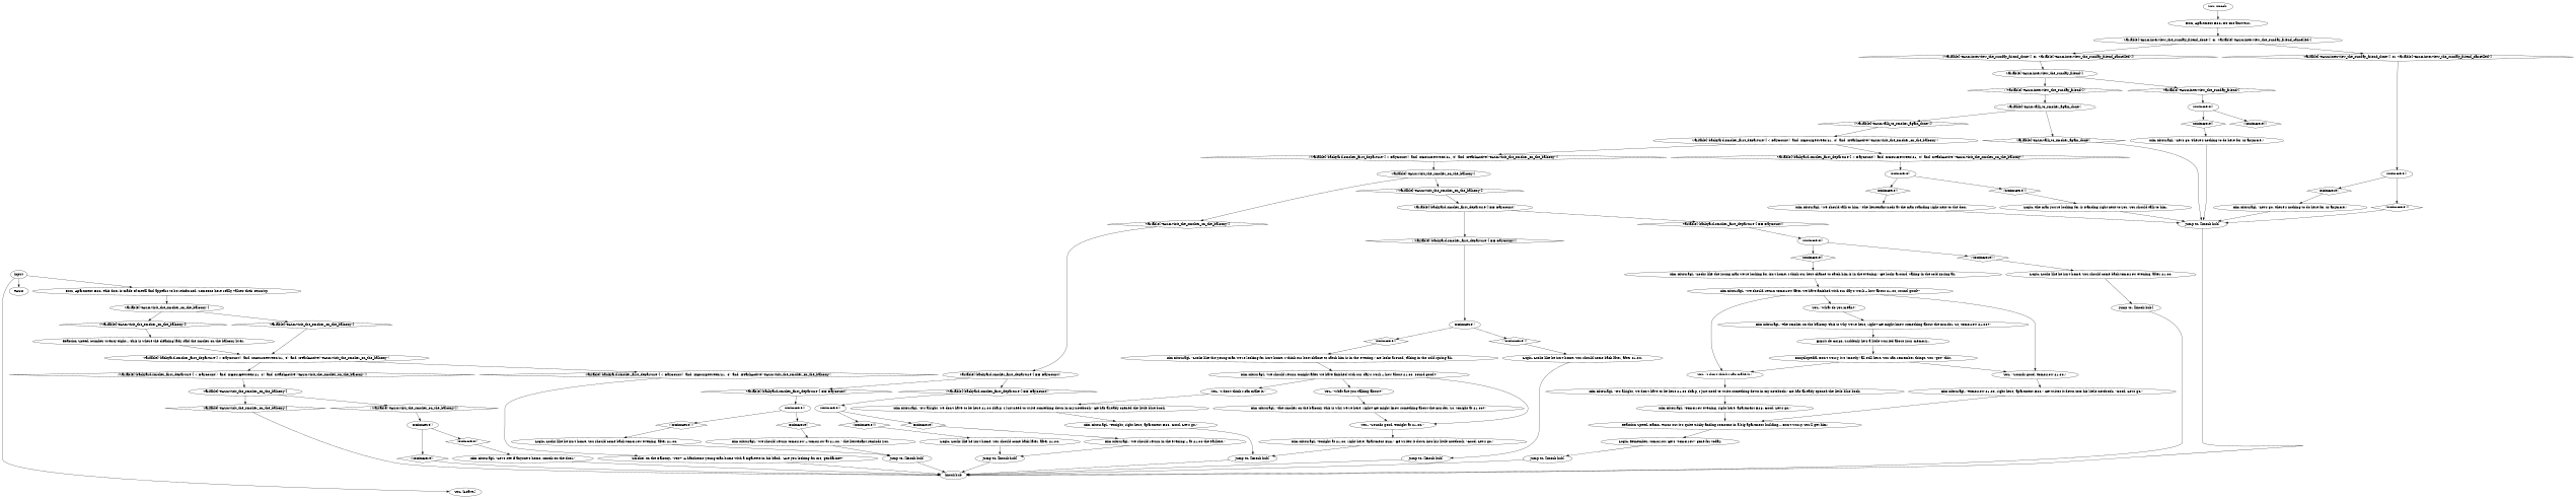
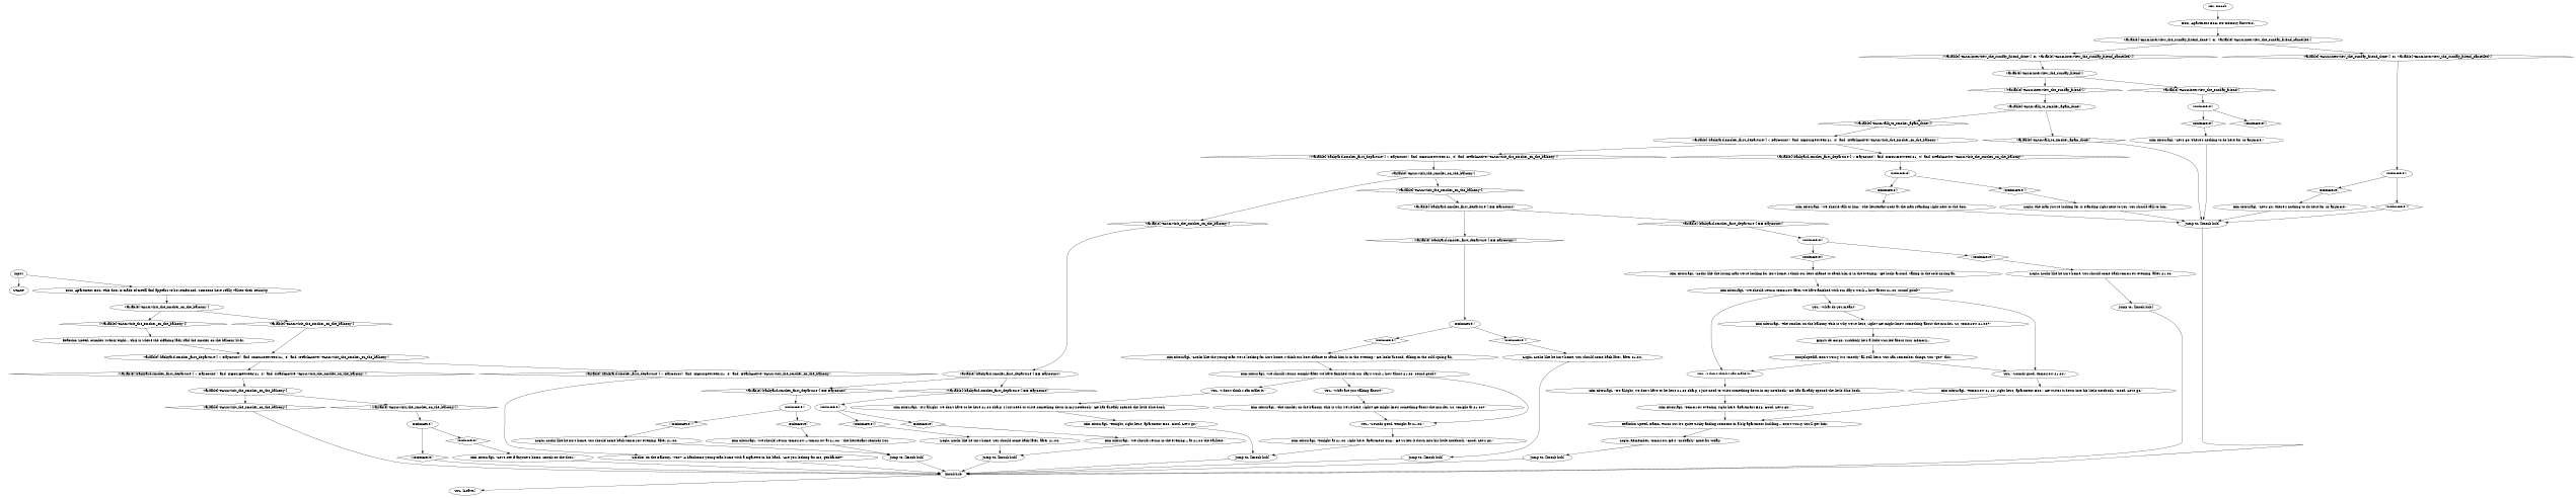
  digraph {
-   n1 [label=TASK]
+   n1 [label=START]
    n2 [label=input]
    n3 [label="Door, Apartment #28: This door is made of metal and appears to be reinforced. Someone here really values their security."]
    n4 [label="Variable[\"TASK.visit_the_smoker_on_the_balcony\"]"]
    n5 [label="Kim Kitsuragi: \"Let's see if anyone's home. Knock on the door.\""]
    n6 [label="knock hub"]
    n7 [label="You: [Leave.]"]
    n8 [label="Kim Kitsuragi: \"The smoker on the balcony. This is why we're here, right? He might know something about the murder. So, tonight at 21.00?\""]
    n9 [label="You: \"Sounds good. Tonight at 21.00.\""]
    n10 [label="Kim Kitsuragi: \"Tonight at 21.00, right here, apartment #28.\" He writes it down into his little notebook. \"Good. Let's go.\""]
    n11 [label="IsKimHere()"]
    n12 [label="IsKimHere()" shape=diamond]
    n13 [label="!(IsKimHere())" shape=diamond]
    n14 [label="Kim Kitsuragi: \"We should return tomorrow -- tomorrow at 21.00,\" the lieutenant reminds you."]
    n15 [label="Logic: Looks like he isn't home. You should come back tomorrow evening, after 21.00."]
    n16 [label="Jump to: [knock hub]"]
    n17 [label="Jump to: [knock hub]"]
    n18 [label="Variable[\"TASK.interview_the_sunday_friend\"]"]
    n19 [label="Variable[\"TASK.interview_the_sunday_friend\"]" shape=diamond]
    n20 [label="!(Variable[\"TASK.interview_the_sunday_friend\"])" shape=diamond]
    n21 [label="IsKimHere()"]
    n22 [label="Variable[\"TASK.talk_to_smoker_again_done\"]"]
    n23 [label="IsKimHere()" shape=diamond]
    n24 [label="!(IsKimHere())" shape=diamond]
    n25 [label="Variable[\"TASK.talk_to_smoker_again_done\"]" shape=diamond]
    n26 [label="!(Variable[\"TASK.talk_to_smoker_again_done\"])" shape=diamond]
    n27 [label="Jump to: [knock hub]"]
    n28 [label="Kim Kitsuragi: \"Tomorrow evening, right here, apartment #28. Good. Let's go.\""]
    n29 [label="Reaction Speed: Damn. Turns out it's quite tricky finding someone in a big apartment building... Don't worry. You'll get him!"]
-   n30 [label="Logic: Remember: tomorrow. He's *tomorrow* gone for today."]
+   n30 [label="Logic: Remember: tomorrow. He's *probably* gone for today."]
    n31 [label="You: \"I don't think I can make it.\""]
    n32 [label="Kim Kitsuragi: \"It's alright, we don't have to be here 21.00 sharp, I just need to write something down in my notebook.\" He has already opened the little blue book."]
    n33 [label="Kim Kitsuragi: \"Tonight, right here, apartment #28. Good. Let's go.\""]
    n34 [label="Jump to: [knock hub]"]
    n35 [label="IsKimHere()"]
    n36 [label="IsKimHere()" shape=diamond]
    n37 [label="!(IsKimHere())" shape=diamond]
    n38 [label="Kim Kitsuragi: \"Let's go. There's nothing to do here for us anymore.\""]
    n39 [label="Jump to: [knock hub]"]
-   n40 [label="Door, Apartment #28: No one answers."]
+   n40 [label="Door, Apartment #28: No memory answers."]
    n41 [label="Variable[\"TASK.interview_the_sunday_friend_done\"]  or  Variable[\"TASK.interview_the_sunday_friend_cancelled\"]"]
    n42 [label="Variable[\"TASK.interview_the_sunday_friend_done\"]  or  Variable[\"TASK.interview_the_sunday_friend_cancelled\"]" shape=diamond]
    n43 [label="!(Variable[\"TASK.interview_the_sunday_friend_done\"]  or  Variable[\"TASK.interview_the_sunday_friend_cancelled\"])" shape=diamond]
-   n44 [label="You: Knock."]
+   n44 [label="Yes: Knock."]
    n45 [label="Variable[\"backyard.smoker_first_departure\"] == DayCount()"]
    n46 [label="Variable[\"backyard.smoker_first_departure\"] == DayCount()" shape=diamond]
    n47 [label="!(Variable[\"backyard.smoker_first_departure\"] == DayCount())" shape=diamond]
    n48 [label="IsKimHere()"]
    n49 [label="IsKimHere()" shape=diamond]
    n50 [label="!(IsKimHere())" shape=diamond]
    n51 [label="Esprit de Corps: Suddenly he's a little worried about your memory..."]
    n52 [label="Encyclopedia: Don't worry, it's (mostly) all still here. You can remember things. You *got* this."]
    n53 [label="You: \"Sounds good. Tomorrow 21.00.\""]
    n54 [label="You: \"I don't think I can make it.\""]
    n55 [label="Kim Kitsuragi: \"It's alright, we don't have to be here 21.00 sharp, I just need to write something down in my notebook.\" He has already opened the little blue book."]
    n56 [label="You: \"What are you talking about?\""]
    n57 [label="Kim Kitsuragi: \"Let's go. There's nothing to do here for us anymore.\""]
    n58 [label="Smoker on the Balcony: \"Yes?\" A handsome young man hums with a cigarette in his hand. \"Are you looking for me, gendarme?\""]
    n59 [label="Logic: Looks like he isn't home. You should come back later, after 21.00."]
    n60 [label="Logic: Looks like he isn't home. You should come back later, after 21.00."]
    n61 [label="Jump to: [knock hub]"]
    n62 [label="Logic: The man you're looking for is standing right next to you. You should talk to him."]
    n63 [label="Variable[\"backyard.smoker_first_departure\"] < DayCount()  and  IsHourBetween(21, 4)  and  IsTaskActive(\"TASK.visit_the_smoker_on_the_balcony\")"]
    n64 [label="Variable[\"backyard.smoker_first_departure\"] < DayCount()  and  IsHourBetween(21, 4)  and  IsTaskActive(\"TASK.visit_the_smoker_on_the_balcony\")" shape=diamond]
    n65 [label="!(Variable[\"backyard.smoker_first_departure\"] < DayCount()  and  IsHourBetween(21, 4)  and  IsTaskActive(\"TASK.visit_the_smoker_on_the_balcony\"))" shape=diamond]
    n66 [label="Variable[\"TASK.visit_the_smoker_on_the_balcony\"]"]
    n67 [label="Variable[\"TASK.visit_the_smoker_on_the_balcony\"]" shape=diamond]
    n68 [label="!(Variable[\"TASK.visit_the_smoker_on_the_balcony\"])" shape=diamond]
    n69 [label="Variable[\"backyard.smoker_first_departure\"] < DayCount()  and  IsHourBetween(21, 4)  and  IsTaskActive(\"TASK.visit_the_smoker_on_the_balcony\")"]
    n70 [label="Variable[\"backyard.smoker_first_departure\"] < DayCount()  and  IsHourBetween(21, 4)  and  IsTaskActive(\"TASK.visit_the_smoker_on_the_balcony\")" shape=diamond]
    n71 [label="!(Variable[\"backyard.smoker_first_departure\"] < DayCount()  and  IsHourBetween(21, 4)  and  IsTaskActive(\"TASK.visit_the_smoker_on_the_balcony\"))" shape=diamond]
    n72 [label="Kim Kitsuragi: \"Looks like the young man we're looking for isn't home. I think our best chance to catch him is in the evening.\" He looks around, taking in the cold spring air."]
    n73 [label="Kim Kitsuragi: \"We should return tomorrow after we have finished with our day's work -- how about 21.00, sound good?\""]
    n74 [label="You: \"What do you mean?\""]
    n75 [label="Kim Kitsuragi: \"Tomorrow 21.00, right here, apartment #28.\" He writes it down into his little notebook. \"Good. Let's go.\""]
    n76 [label="Variable[\"backyard.smoker_first_departure\"] == DayCount()"]
    n77 [label="Variable[\"backyard.smoker_first_departure\"] == DayCount()" shape=diamond]
    n78 [label="!(Variable[\"backyard.smoker_first_departure\"] == DayCount())" shape=diamond]
    n79 [label="IsKimHere()"]
    n80 [label="IsKimHere()"]
    n81 [label="IsKimHere()" shape=diamond]
    n82 [label="!(IsKimHere())" shape=diamond]
    n83 [label="IsKimHere()" shape=diamond]
    n84 [label="!(IsKimHere())" shape=diamond]
    n85 [label="Kim Kitsuragi: \"The smoker on the balcony. This is why we're here, right? He might know something about the murder. So, tomorrow 21.00?\""]
    n86 [label="Kim Kitsuragi: \"We should talk to him.\" The lieutenant nods at the man standing right next to the door."]
    n87 [label="Jump to: [knock hub]"]
    n88 [label="Variable[\"TASK.visit_the_smoker_on_the_balcony\"]" shape=diamond]
    n89 [label="!(Variable[\"TASK.visit_the_smoker_on_the_balcony\"])" shape=diamond]
    n90 [label="Kim Kitsuragi: \"We should return tonight after we have finished with our day's work -- how about 21.00, sound good?\""]
    n91 [label="Reaction Speed: Number twenty eight... This is where the cleaning lady said the smoker on the balcony lives."]
    n92 [label="IsKimHere()"]
    n93 [label="Variable[\"TASK.visit_the_smoker_on_the_balcony\"]"]
    n94 [label="IsKimHere()" shape=diamond]
    n95 [label="!(IsKimHere())" shape=diamond]
    n96 [label="Variable[\"TASK.visit_the_smoker_on_the_balcony\"]" shape=diamond]
    n97 [label="!(Variable[\"TASK.visit_the_smoker_on_the_balcony\"])" shape=diamond]
    n98 [label="IsKimHere()"]
    n99 [label="IsKimHere()" shape=diamond]
    n100 [label="!(IsKimHere())" shape=diamond]
    n101 [label="Kim Kitsuragi: \"We should return in the evening -- at 21.00 the earliest.\""]
    n102 [label="Kim Kitsuragi: \"Looks like the young man we're looking for isn't home. I think our best chance to catch him is in the evening.\" He looks around, taking in the cold spring air."]
    n103 [label="Logic: Looks like he isn't home. You should come back tomorrow evening, after 21.00."]
    n2 -> n1
    n2 -> n3
    n3 -> n4
    n4 -> n88
    n4 -> n89
    n5 -> n6
-   n2 -> n7
+   n6 -> n7
    n8 -> n9
    n9 -> n10
    n10 -> n17
    n11 -> n12
    n11 -> n13
    n12 -> n14
    n13 -> n15
    n14 -> n16
    n15 -> n16
    n16 -> n6
    n17 -> n6
    n18 -> n19
    n18 -> n20
    n19 -> n21
    n20 -> n22
    n21 -> n23
    n21 -> n24
    n22 -> n25
    n22 -> n26
    n23 -> n57
    n25 -> n39
    n26 -> n69
    n27 -> n6
    n28 -> n29
    n29 -> n30
    n30 -> n87
    n31 -> n32
    n32 -> n33
    n33 -> n17
    n34 -> n6
    n35 -> n36
    n35 -> n37
    n36 -> n38
    n37 -> n39
    n38 -> n39
    n39 -> n6
    n40 -> n41
    n41 -> n42
    n41 -> n43
    n42 -> n35
    n43 -> n18
    n44 -> n40
    n45 -> n46
    n45 -> n47
    n46 -> n11
    n47 -> n48
    n48 -> n49
    n48 -> n50
    n49 -> n101
    n50 -> n60
    n51 -> n52
    n52 -> n53
    n52 -> n54
    n53 -> n75
    n54 -> n55
    n55 -> n28
    n56 -> n8
    n57 -> n39
    n58 -> n6
    n59 -> n27
    n60 -> n61
    n61 -> n6
    n62 -> n39
    n63 -> n64
    n63 -> n65
    n64 -> n58
    n65 -> n66
    n66 -> n67
    n66 -> n68
    n67 -> n6
    n68 -> n98
    n69 -> n70
    n69 -> n71
    n70 -> n92
    n71 -> n93
    n72 -> n73
    n73 -> n53
    n73 -> n54
    n73 -> n74
    n74 -> n85
    n75 -> n29
    n76 -> n77
    n76 -> n78
    n77 -> n79
    n78 -> n80
    n79 -> n81
    n79 -> n82
    n80 -> n83
    n80 -> n84
    n81 -> n72
    n82 -> n103
    n83 -> n102
    n84 -> n59
    n85 -> n51
    n86 -> n39
    n87 -> n6
    n88 -> n63
    n89 -> n91
    n90 -> n9
    n90 -> n31
    n90 -> n56
    n91 -> n63
    n92 -> n94
    n92 -> n95
    n93 -> n96
    n93 -> n97
    n94 -> n86
    n95 -> n62
    n96 -> n45
    n97 -> n76
    n98 -> n99
    n98 -> n100
    n99 -> n5
    n100 -> n6
    n101 -> n61
    n102 -> n90
    n103 -> n34
  }
